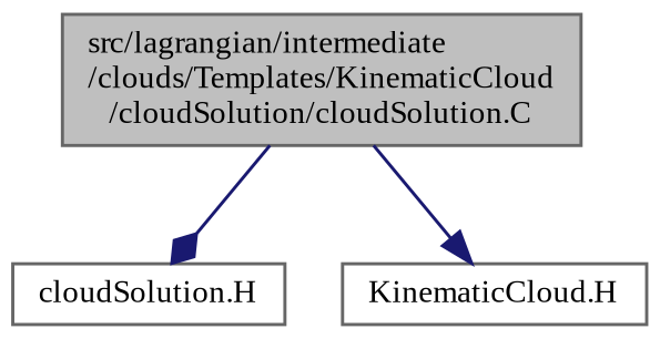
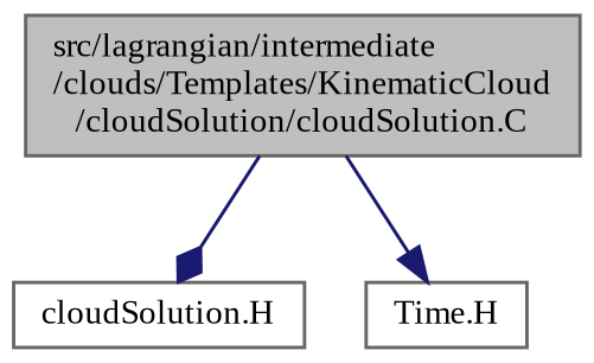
  digraph {
    fontname="Liberation Serif"
    node [color=gray40 fontname="Liberation Serif" fontsize=10 shape=record]
    edge [color=midnightblue fontname="Liberation Serif" fontsize=10 labelfontname=FreeSans labelfontsize=10 style=solid]
    n1 [fillcolor=grey75 fontcolor=black height=0.2 label="src/lagrangian/intermediate\l/clouds/Templates/KinematicCloud\l/cloudSolution/cloudSolution.C" style=filled width=0.4]
    n2 [height=0.2 label="cloudSolution.H" width=0.4]
-   n3 [height=0.2 label="KinematicCloud.H" width=0.4]
+   n3 [height=0.2 label="Time.H" width=0.4]
    n1 -> n2 [arrowhead=diamond]
    n1 -> n3 [arrowhead=normal]
  }
